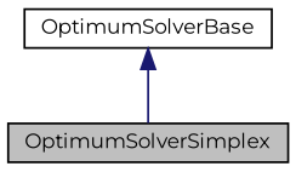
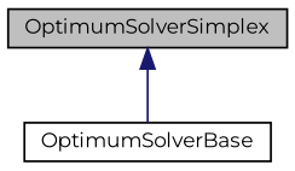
  digraph {
    fontname=Montserrat
    node [color=black fontname=Montserrat fontsize=10 shape=record style=filled]
    n1 [fillcolor=grey75 fontcolor=black height=0.2 label=OptimumSolverSimplex width=0.4]
    n2 [fillcolor=white height=0.2 label=OptimumSolverBase width=0.4]
-   n2 -> n1 [color=midnightblue dir=back fontname=Montserrat fontsize=10 labelfontname=Helvetica labelfontsize=10 style=solid]
+   n1 -> n2 [color=midnightblue dir=back fontname=Montserrat fontsize=10 labelfontname=Helvetica labelfontsize=10 style=solid]
  }
